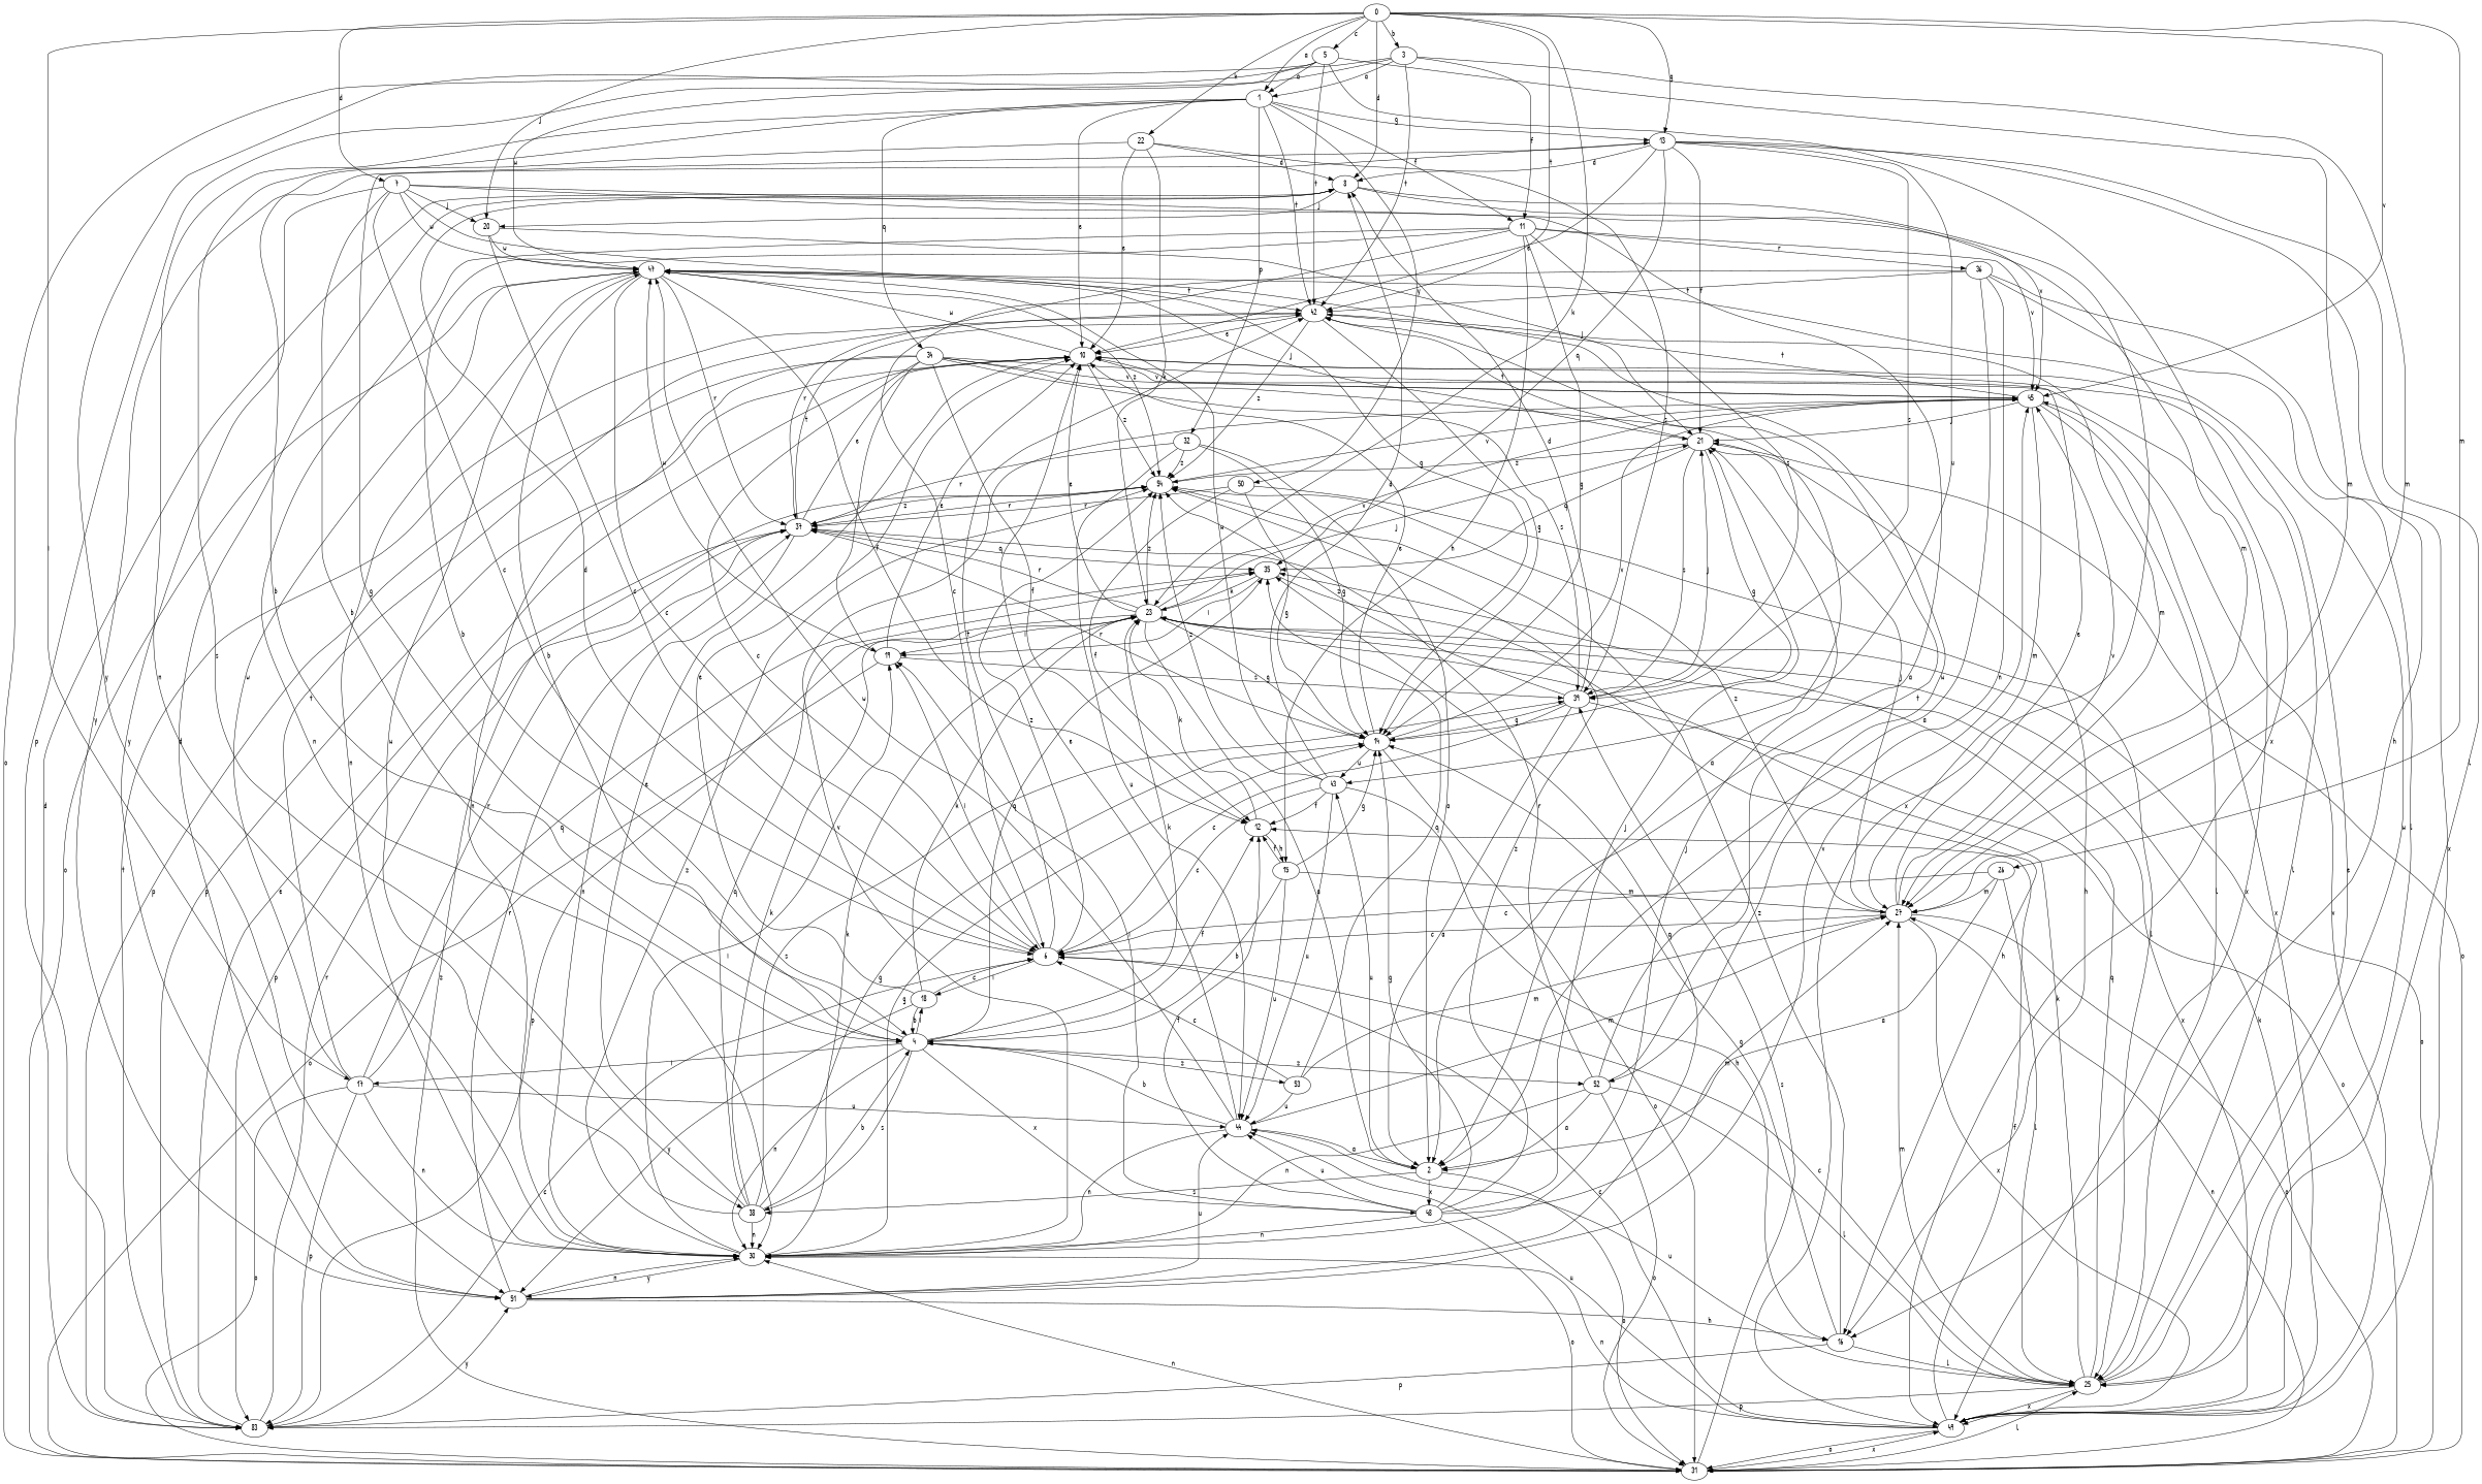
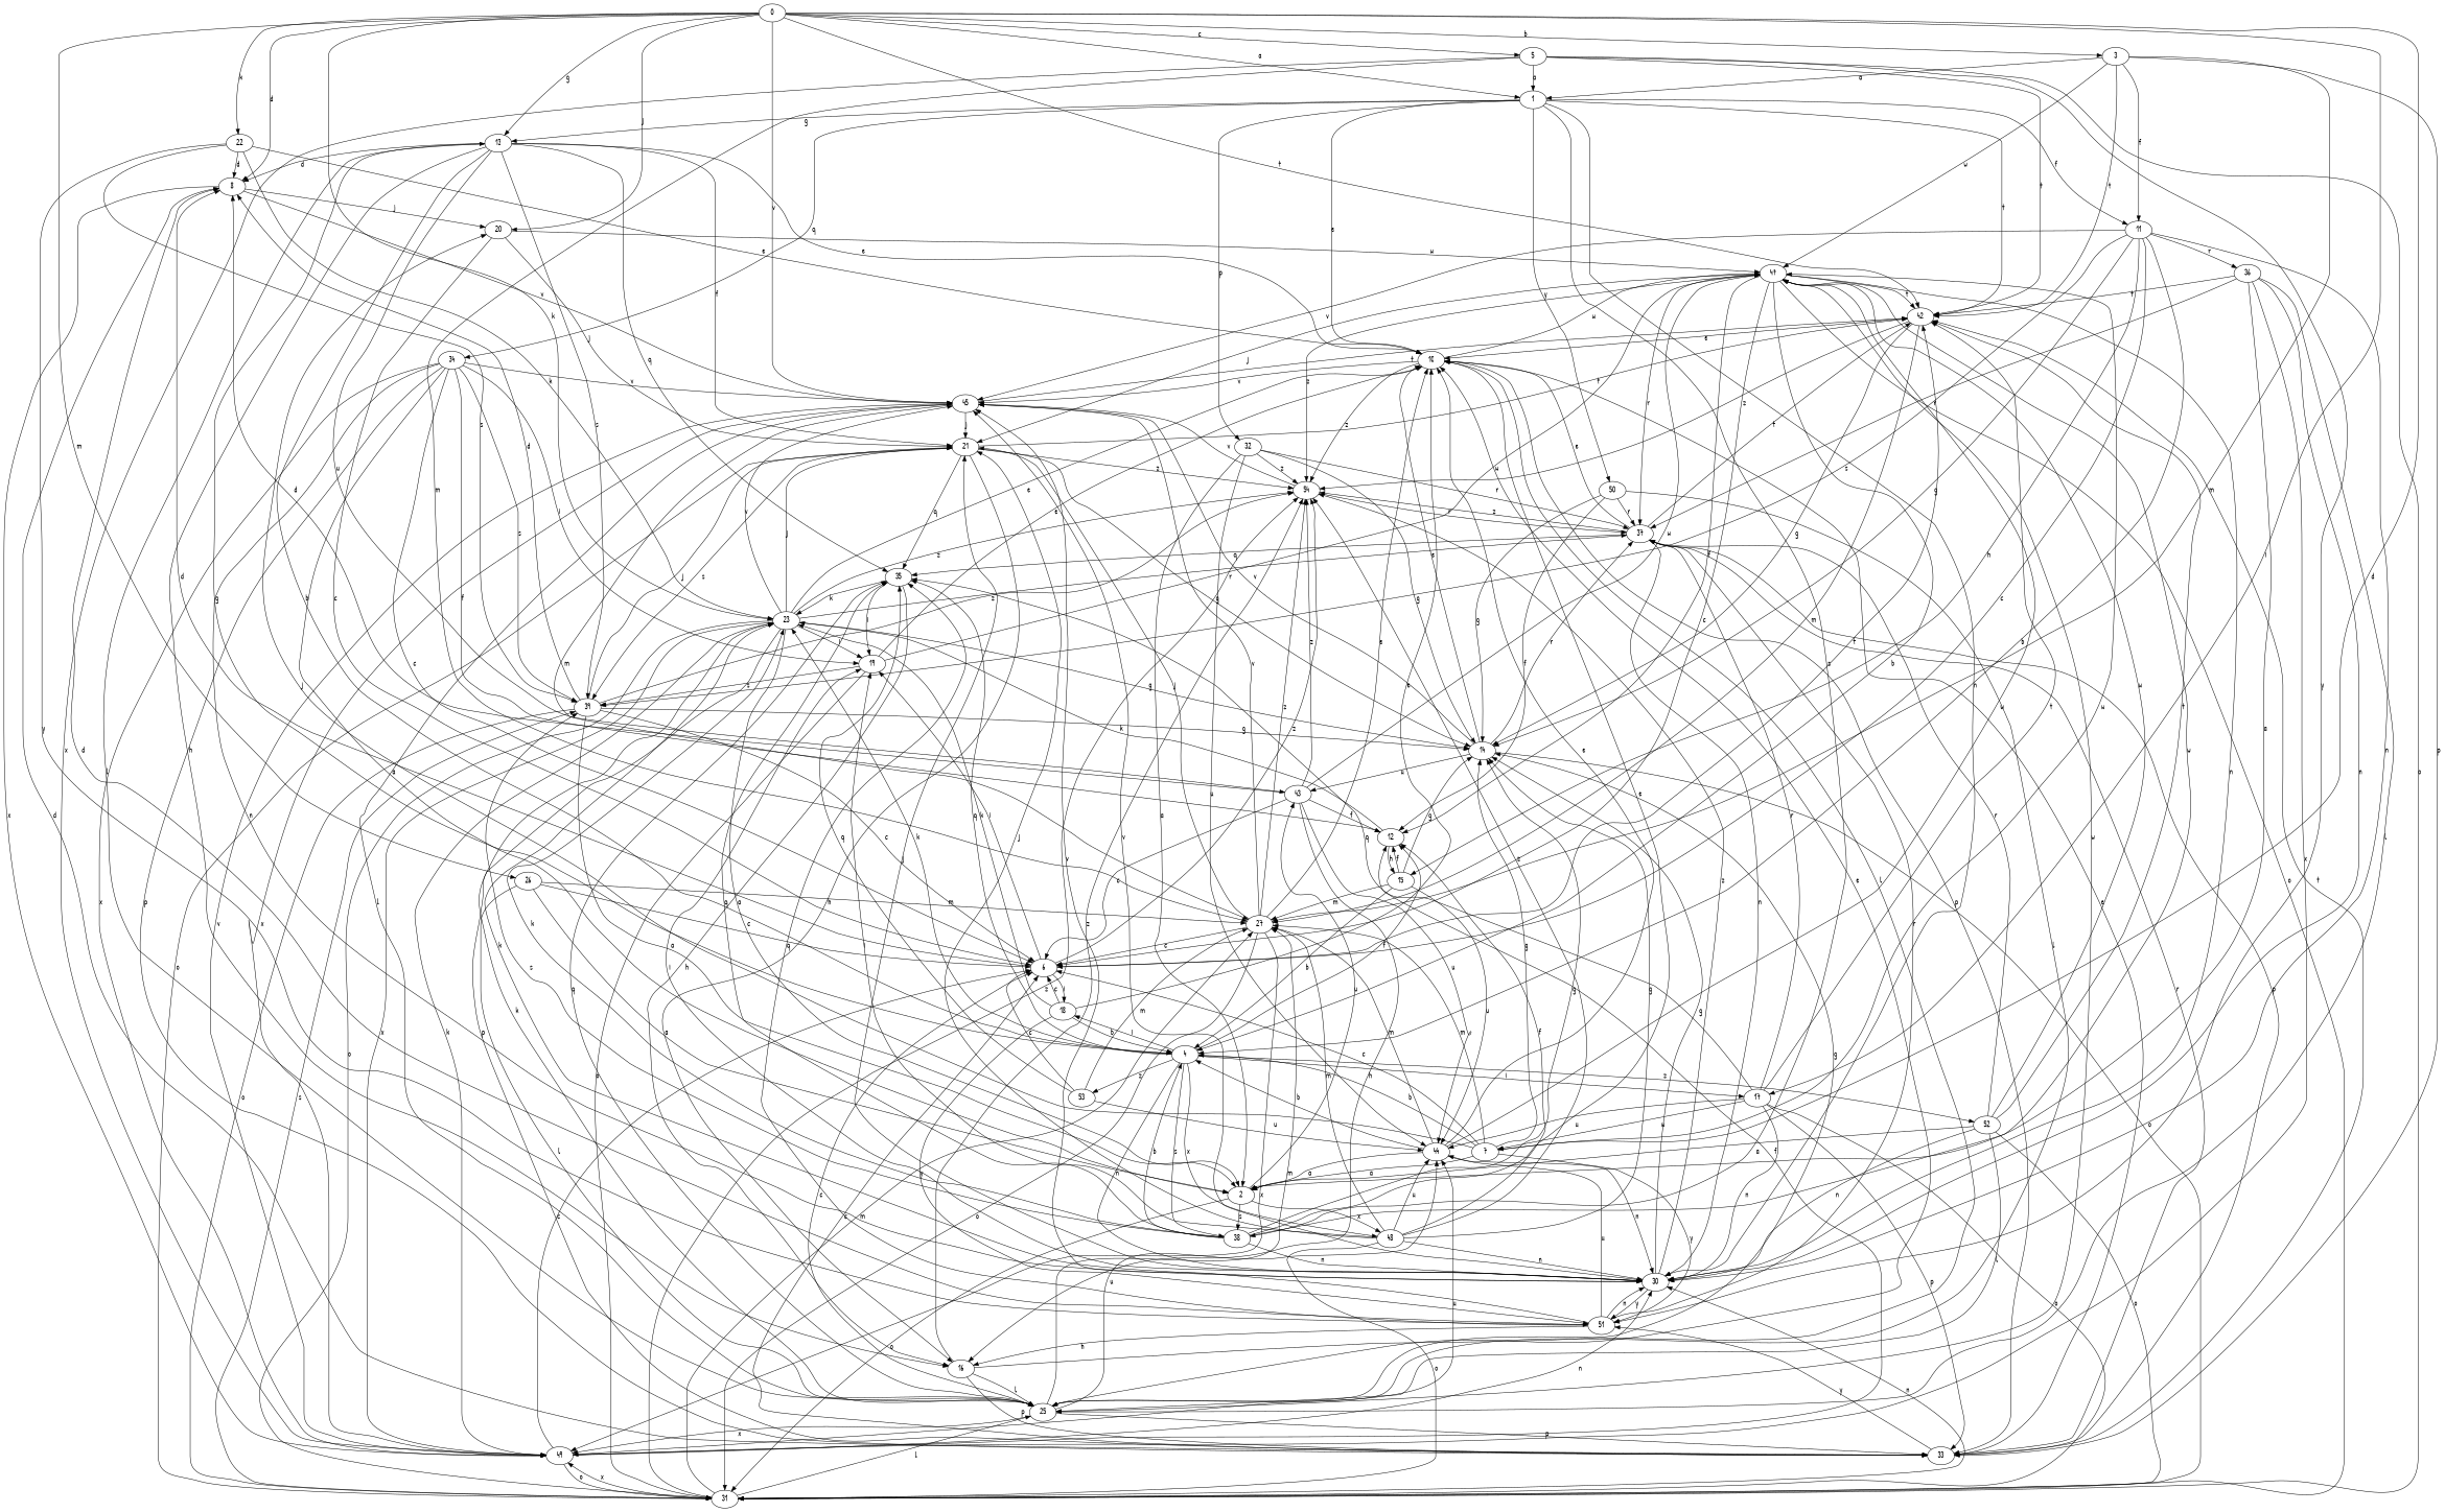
  strict digraph {
    fontname="Patrick Hand"
    node [fontname="Patrick Hand"]
    edge [fontname="Patrick Hand"]
    0
    1
    3
    5
    7
    8
    13
    17
    20
    22
    23
    26
    42
    45
    10
    11
    30
    32
    34
    38
    50
    27
-   33 [label=83]
+   33
    47
    31
    49
    51
    2
    4
    6
    14
    43
    35
    25
    39
    16
    21
    37
    44
    19
    54
    15
    36
    12
    48
    18
    52
    53
    0 -> 1 [label=a]
    0 -> 3 [label=b]
    0 -> 5 [label=c]
    0 -> 7 [label=d]
    0 -> 8 [label=d]
    0 -> 13 [label=g]
    0 -> 17 [label=i]
    0 -> 20 [label=j]
    0 -> 22 [label=k]
    0 -> 23 [label=k]
    0 -> 26 [label=m]
    0 -> 42 [label=t]
    0 -> 45 [label=v]
    1 -> 13 [label=g]
    1 -> 42 [label=t]
    1 -> 10 [label=e]
    1 -> 11 [label=f]
    1 -> 30 [label=n]
    1 -> 32 [label=p]
    1 -> 34 [label=q]
    1 -> 38 [label=s]
    1 -> 50 [label=y]
    3 -> 1 [label=a]
    3 -> 42 [label=t]
    3 -> 11 [label=f]
    3 -> 27 [label=m]
    3 -> 33 [label=p]
    3 -> 47 [label=w]
    5 -> 1 [label=a]
    5 -> 42 [label=t]
    5 -> 27 [label=m]
    5 -> 31 [label=o]
    5 -> 49 [label=x]
    5 -> 51 [label=y]
    7 -> 20 [label=j]
    7 -> 27 [label=m]
    7 -> 47 [label=w]
    7 -> 51 [label=y]
    7 -> 2 [label=a]
    7 -> 4 [label=b]
    7 -> 6 [label=c]
    7 -> 14 [label=g]
    8 -> 20 [label=j]
    8 -> 45 [label=v]
    8 -> 49 [label=x]
    13 -> 8 [label=d]
    13 -> 10 [label=e]
    13 -> 4 [label=b]
    13 -> 43 [label=u]
    13 -> 35 [label=q]
    13 -> 25 [label=l]
    13 -> 39 [label=s]
    13 -> 16 [label=h]
    13 -> 21 [label=f]
    17 -> 42 [label=t]
    17 -> 30 [label=n]
    17 -> 33 [label=p]
-   17 -> 47 [label=w]
+   17 -> 7 [label=w]
    17 -> 31 [label=o]
    17 -> 35 [label=q]
    17 -> 37 [label=r]
    17 -> 44 [label=u]
    20 -> 47 [label=w]
    20 -> 6 [label=c]
    20 -> 21 [label=j]
    22 -> 8 [label=d]
    22 -> 23 [label=k]
    22 -> 10 [label=e]
    22 -> 51 [label=y]
    22 -> 39 [label=s]
    23 -> 45 [label=v]
    23 -> 10 [label=e]
    23 -> 33 [label=p]
    23 -> 31 [label=o]
    23 -> 49 [label=x]
    23 -> 2 [label=a]
    23 -> 14 [label=g]
    23 -> 21 [label=j]
    23 -> 37 [label=r]
    23 -> 19 [label=i]
    23 -> 54 [label=z]
    26 -> 27 [label=m]
    26 -> 2 [label=a]
    26 -> 6 [label=c]
    26 -> 25 [label=l]
    42 -> 10 [label=e]
    42 -> 27 [label=m]
    42 -> 14 [label=g]
    42 -> 54 [label=z]
    45 -> 42 [label=t]
    45 -> 27 [label=m]
    45 -> 49 [label=x]
    45 -> 25 [label=l]
    45 -> 21 [label=j]
    10 -> 45 [label=v]
    10 -> 33 [label=p]
    10 -> 47 [label=w]
    10 -> 25 [label=l]
    10 -> 54 [label=z]
    11 -> 45 [label=v]
    11 -> 30 [label=n]
    11 -> 4 [label=b]
    11 -> 6 [label=c]
    11 -> 14 [label=g]
    11 -> 39 [label=s]
    11 -> 15 [label=h]
    11 -> 36 [label=r]
    30 -> 23 [label=k]
    30 -> 45 [label=v]
    30 -> 51 [label=y]
    30 -> 14 [label=g]
    30 -> 21 [label=j]
    30 -> 19 [label=i]
    30 -> 54 [label=z]
    32 -> 2 [label=a]
    32 -> 14 [label=g]
    32 -> 37 [label=r]
    32 -> 44 [label=u]
    32 -> 54 [label=z]
    34 -> 45 [label=v]
    34 -> 30 [label=n]
    34 -> 33 [label=p]
    34 -> 49 [label=x]
    34 -> 2 [label=a]
    34 -> 6 [label=c]
    34 -> 39 [label=s]
    34 -> 19 [label=i]
    34 -> 12 [label=f]
    38 -> 23 [label=k]
    38 -> 10 [label=e]
    38 -> 30 [label=n]
    38 -> 47 [label=w]
    38 -> 4 [label=b]
    38 -> 14 [label=g]
    38 -> 35 [label=q]
    38 -> 39 [label=s]
    50 -> 14 [label=g]
    50 -> 25 [label=l]
    50 -> 37 [label=r]
    50 -> 12 [label=f]
    27 -> 45 [label=v]
    27 -> 10 [label=e]
    27 -> 31 [label=o]
    27 -> 49 [label=x]
    27 -> 6 [label=c]
    27 -> 21 [label=j]
    27 -> 54 [label=z]
    33 -> 8 [label=d]
    33 -> 42 [label=t]
    33 -> 10 [label=e]
    33 -> 51 [label=y]
    33 -> 6 [label=c]
    33 -> 37 [label=r]
    47 -> 42 [label=t]
    47 -> 30 [label=n]
    47 -> 31 [label=o]
    47 -> 4 [label=b]
    47 -> 6 [label=c]
    47 -> 21 [label=j]
    47 -> 37 [label=r]
    47 -> 54 [label=z]
    47 -> 12 [label=f]
    31 -> 30 [label=n]
-   31 -> 27 [label=n]
+   31 -> 27 [label=m]
    31 -> 49 [label=x]
    31 -> 25 [label=l]
    31 -> 39 [label=s]
    31 -> 54 [label=z]
    49 -> 23 [label=k]
    49 -> 45 [label=v]
    49 -> 30 [label=n]
    49 -> 31 [label=o]
    49 -> 6 [label=c]
    49 -> 44 [label=u]
    49 -> 12 [label=f]
    51 -> 8 [label=d]
    51 -> 45 [label=v]
    51 -> 30 [label=n]
    51 -> 35 [label=q]
    51 -> 16 [label=h]
    51 -> 37 [label=r]
    51 -> 44 [label=u]
    2 -> 38 [label=s]
    2 -> 31 [label=o]
    2 -> 43 [label=u]
    2 -> 48 [label=x]
    4 -> 13 [label=g]
    4 -> 17 [label=i]
    4 -> 23 [label=k]
    4 -> 30 [label=n]
    4 -> 38 [label=s]
    4 -> 35 [label=q]
    4 -> 12 [label=f]
    4 -> 48 [label=x]
    4 -> 18 [label=i]
    4 -> 52 [label=z]
    4 -> 53 [label=z]
    6 -> 8 [label=d]
    6 -> 42 [label=t]
    6 -> 19 [label=i]
    6 -> 54 [label=z]
    6 -> 18 [label=i]
    14 -> 45 [label=v]
    14 -> 10 [label=e]
    14 -> 31 [label=o]
    14 -> 43 [label=u]
    14 -> 37 [label=r]
    43 -> 8 [label=d]
    43 -> 47 [label=w]
    43 -> 6 [label=c]
    43 -> 16 [label=h]
    43 -> 44 [label=u]
    43 -> 54 [label=z]
    43 -> 12 [label=f]
    35 -> 23 [label=k]
    35 -> 16 [label=h]
    35 -> 19 [label=i]
    25 -> 23 [label=k]
    25 -> 10 [label=e]
    25 -> 27 [label=m]
    25 -> 33 [label=p]
    25 -> 47 [label=w]
    25 -> 49 [label=x]
    25 -> 6 [label=c]
    25 -> 35 [label=q]
    25 -> 44 [label=u]
    39 -> 8 [label=d]
    39 -> 31 [label=o]
    39 -> 2 [label=a]
    39 -> 6 [label=c]
    39 -> 14 [label=g]
    39 -> 21 [label=j]
    39 -> 54 [label=z]
    16 -> 33 [label=p]
    16 -> 14 [label=g]
    16 -> 25 [label=l]
    16 -> 54 [label=z]
    21 -> 42 [label=t]
    21 -> 31 [label=o]
    21 -> 14 [label=g]
    21 -> 35 [label=q]
    21 -> 39 [label=s]
    21 -> 16 [label=h]
    21 -> 54 [label=z]
    37 -> 42 [label=t]
    37 -> 10 [label=e]
    37 -> 30 [label=n]
    37 -> 33 [label=p]
    37 -> 35 [label=q]
    37 -> 54 [label=z]
    44 -> 10 [label=e]
    44 -> 30 [label=n]
    44 -> 27 [label=m]
    44 -> 47 [label=w]
    44 -> 2 [label=a]
    44 -> 4 [label=b]
    19 -> 10 [label=e]
    19 -> 47 [label=w]
    19 -> 31 [label=o]
    19 -> 39 [label=s]
    54 -> 45 [label=v]
    54 -> 37 [label=r]
    15 -> 27 [label=m]
    15 -> 4 [label=b]
    15 -> 14 [label=g]
    15 -> 44 [label=u]
    15 -> 12 [label=f]
    36 -> 42 [label=t]
-   36 -> 52 [label=n]
+   36 -> 30 [label=n]
    36 -> 49 [label=x]
    36 -> 2 [label=a]
    36 -> 25 [label=l]
    36 -> 37 [label=r]
    12 -> 23 [label=k]
    12 -> 15 [label=h]
    48 -> 30 [label=n]
    48 -> 27 [label=m]
    48 -> 31 [label=o]
    48 -> 14 [label=g]
    48 -> 21 [label=j]
    48 -> 44 [label=u]
    48 -> 19 [label=i]
    48 -> 54 [label=z]
    48 -> 12 [label=f]
    18 -> 23 [label=k]
    18 -> 10 [label=e]
    18 -> 51 [label=y]
    18 -> 4 [label=b]
    18 -> 6 [label=c]
    52 -> 42 [label=t]
    52 -> 30 [label=n]
    52 -> 47 [label=w]
    52 -> 31 [label=o]
    52 -> 2 [label=a]
    52 -> 25 [label=l]
    52 -> 37 [label=r]
    53 -> 27 [label=m]
    53 -> 6 [label=c]
    53 -> 35 [label=q]
    53 -> 44 [label=u]
  }
